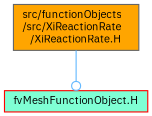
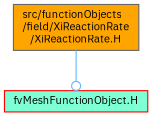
  digraph {
    fontname="IBM Plex Sans"
    node [fontname="IBM Plex Sans" fontsize=10 shape=box style=filled]
-   n1 [color=gray40 fillcolor=orange fontcolor=black height=0.2 label="src/functionObjects\l/src/XiReactionRate\l/XiReactionRate.H" width=0.4]
+   n1 [color=gray40 fillcolor=orange fontcolor=black height=0.2 label="src/functionObjects\l/field/XiReactionRate\l/XiReactionRate.H" width=0.4]
    n2 [color=red fillcolor=aquamarine height=0.2 label="fvMeshFunctionObject.H" width=0.4]
    n1 -> n2 [color=steelblue1 fontname="IBM Plex Sans" fontsize=10 labelfontname=Helvetica labelfontsize=10 style=solid arrowhead=odot]
  }
